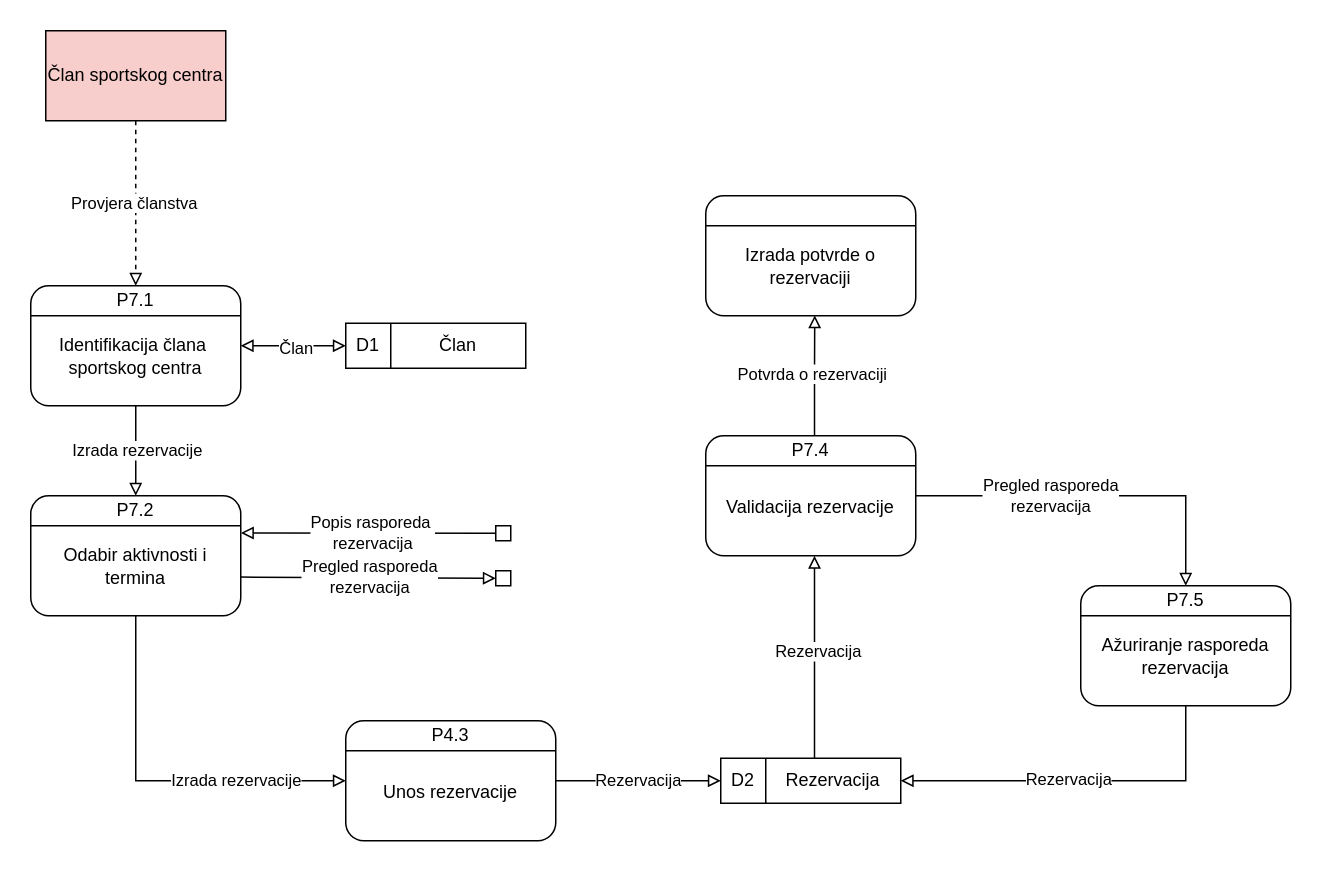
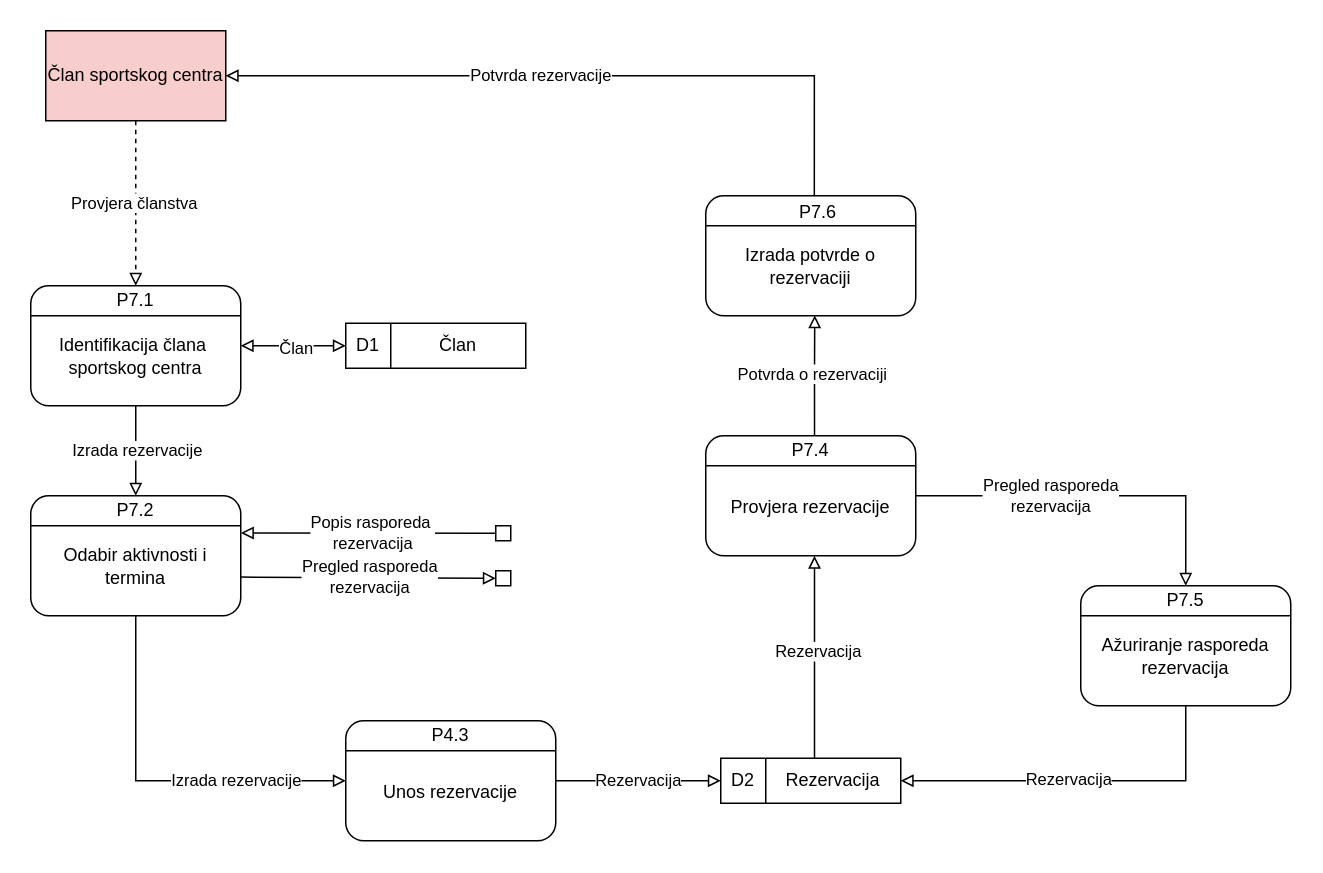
  <mxCell id="0" />
  <mxCell id="1" parent="0" />
  <mxCell id="2" value="&lt;div&gt;&lt;br&gt;&lt;/div&gt;Identifikacija člana&amp;nbsp;&lt;div&gt;sportskog centra&lt;/div&gt;" style="rounded=1;whiteSpace=wrap;html=1;" vertex="1" parent="1"><mxGeometry x="20" y="190" width="140" height="80" as="geometry" /></mxCell>
  <mxCell id="3" value="" style="endArrow=none;html=1;rounded=0;exitX=0;exitY=0.25;exitDx=0;exitDy=0;entryX=1;entryY=0.25;entryDx=0;entryDy=0;" edge="1" parent="1" source="2" target="2"><mxGeometry width="50" height="50" relative="1" as="geometry"><mxPoint x="370" y="520" as="sourcePoint" /><mxPoint x="420" y="470" as="targetPoint" /></mxGeometry></mxCell>
  <mxCell id="4" value="P7.1" style="text;html=1;align=center;verticalAlign=middle;whiteSpace=wrap;rounded=0;" vertex="1" parent="1"><mxGeometry x="60" y="190" width="60" height="20" as="geometry" /></mxCell>
  <mxCell id="5" value="Član sportskog centra" style="rounded=0;whiteSpace=wrap;html=1;fillColor=#f8cecc;" vertex="1" parent="1"><mxGeometry x="30" y="20" width="120" height="60" as="geometry" /></mxCell>
  <mxCell id="6" value="" style="rounded=0;whiteSpace=wrap;html=1;" vertex="1" parent="1"><mxGeometry x="230" y="215" width="120" height="30" as="geometry" /></mxCell>
  <mxCell id="7" value="" style="endArrow=none;html=1;rounded=0;entryX=0.25;entryY=0;entryDx=0;entryDy=0;exitX=0.25;exitY=1;exitDx=0;exitDy=0;" edge="1" parent="1" source="6" target="6"><mxGeometry width="50" height="50" relative="1" as="geometry"><mxPoint x="200" y="320" as="sourcePoint" /><mxPoint x="250" y="270" as="targetPoint" /></mxGeometry></mxCell>
  <mxCell id="8" value="Član" style="text;html=1;align=center;verticalAlign=middle;whiteSpace=wrap;rounded=0;" vertex="1" parent="1"><mxGeometry x="280" y="215" width="50" height="30" as="geometry" /></mxCell>
  <mxCell id="9" value="D1" style="text;html=1;align=center;verticalAlign=middle;whiteSpace=wrap;rounded=0;" vertex="1" parent="1"><mxGeometry x="230" y="215" width="30" height="30" as="geometry" /></mxCell>
  <mxCell id="10" value="" style="endArrow=block;html=1;rounded=0;exitX=1;exitY=0.5;exitDx=0;exitDy=0;entryX=0;entryY=0.5;entryDx=0;entryDy=0;endFill=0;startArrow=block;startFill=0;" edge="1" parent="1" source="2" target="9"><mxGeometry width="50" height="50" relative="1" as="geometry"><mxPoint x="300" y="320" as="sourcePoint" /><mxPoint x="350" y="270" as="targetPoint" /></mxGeometry></mxCell>
  <mxCell id="11" value="Član" style="edgeLabel;html=1;align=center;verticalAlign=middle;resizable=0;points=[];" vertex="1" connectable="0" parent="10"><mxGeometry x="-0.083" y="-1" relative="1" as="geometry"><mxPoint x="4" as="offset" /></mxGeometry></mxCell>
  <mxCell id="12" value="" style="endArrow=block;html=1;rounded=0;exitX=0.5;exitY=1;exitDx=0;exitDy=0;entryX=0.5;entryY=0;entryDx=0;entryDy=0;endFill=0;dashed=1;" edge="1" parent="1" source="5" target="4"><mxGeometry width="50" height="50" relative="1" as="geometry"><mxPoint x="300" y="320" as="sourcePoint" /><mxPoint x="350" y="270" as="targetPoint" /></mxGeometry></mxCell>
  <mxCell id="13" value="Provjera članstva" style="edgeLabel;html=1;align=center;verticalAlign=middle;resizable=0;points=[];" vertex="1" connectable="0" parent="12"><mxGeometry x="-0.026" y="-2" relative="1" as="geometry"><mxPoint as="offset" /></mxGeometry></mxCell>
  <mxCell id="14" value="&lt;div&gt;&lt;br&gt;&lt;/div&gt;Odabir aktivnosti i termina" style="rounded=1;whiteSpace=wrap;html=1;" vertex="1" parent="1"><mxGeometry x="20" y="330" width="140" height="80" as="geometry" /></mxCell>
  <mxCell id="15" value="" style="endArrow=none;html=1;rounded=0;exitX=0;exitY=0.25;exitDx=0;exitDy=0;entryX=1;entryY=0.25;entryDx=0;entryDy=0;" edge="1" parent="1" source="14" target="14"><mxGeometry width="50" height="50" relative="1" as="geometry"><mxPoint x="370" y="660" as="sourcePoint" /><mxPoint x="420" y="610" as="targetPoint" /></mxGeometry></mxCell>
  <mxCell id="16" value="P7.2" style="text;html=1;align=center;verticalAlign=middle;whiteSpace=wrap;rounded=0;" vertex="1" parent="1"><mxGeometry x="60" y="330" width="60" height="20" as="geometry" /></mxCell>
  <mxCell id="17" value="" style="endArrow=block;html=1;rounded=0;exitX=0.5;exitY=1;exitDx=0;exitDy=0;entryX=0.5;entryY=0;entryDx=0;entryDy=0;endFill=0;" edge="1" parent="1" source="2" target="16"><mxGeometry width="50" height="50" relative="1" as="geometry"><mxPoint x="290" y="350" as="sourcePoint" /><mxPoint x="340" y="300" as="targetPoint" /></mxGeometry></mxCell>
  <mxCell id="18" value="Izrada rezervacije" style="edgeLabel;html=1;align=center;verticalAlign=middle;resizable=0;points=[];" vertex="1" connectable="0" parent="17"><mxGeometry x="-0.05" y="4" relative="1" as="geometry"><mxPoint x="-4" as="offset" /></mxGeometry></mxCell>
  <mxCell id="19" value="" style="endArrow=block;html=1;rounded=0;entryX=1.001;entryY=0.31;entryDx=0;entryDy=0;endFill=0;entryPerimeter=0;exitX=0;exitY=0.5;exitDx=0;exitDy=0;" edge="1" parent="1" source="23" target="14"><mxGeometry width="50" height="50" relative="1" as="geometry"><mxPoint x="320" y="357" as="sourcePoint" /><mxPoint x="260" y="370" as="targetPoint" /></mxGeometry></mxCell>
  <mxCell id="20" value="Popis rasporeda&amp;nbsp;&lt;div&gt;rezervacija&lt;/div&gt;" style="edgeLabel;html=1;align=center;verticalAlign=middle;resizable=0;points=[];" vertex="1" connectable="0" parent="19"><mxGeometry x="0.172" relative="1" as="geometry"><mxPoint x="17" as="offset" /></mxGeometry></mxCell>
  <mxCell id="21" value="" style="endArrow=block;html=1;rounded=0;endFill=0;entryX=0;entryY=0.5;entryDx=0;entryDy=0;exitX=0.998;exitY=0.678;exitDx=0;exitDy=0;exitPerimeter=0;" edge="1" parent="1" source="14" target="24"><mxGeometry width="50" height="50" relative="1" as="geometry"><mxPoint x="160" y="385" as="sourcePoint" /><mxPoint x="310" y="390" as="targetPoint" /></mxGeometry></mxCell>
  <mxCell id="22" value="Pregled rasporeda&lt;div&gt;rezervacija&lt;/div&gt;" style="edgeLabel;html=1;align=center;verticalAlign=middle;resizable=0;points=[];" vertex="1" connectable="0" parent="21"><mxGeometry x="-0.196" y="1" relative="1" as="geometry"><mxPoint x="18" as="offset" /></mxGeometry></mxCell>
  <mxCell id="23" value="" style="whiteSpace=wrap;html=1;aspect=fixed;" vertex="1" parent="1"><mxGeometry x="330" y="350" width="10" height="10" as="geometry" /></mxCell>
  <mxCell id="24" value="" style="whiteSpace=wrap;html=1;aspect=fixed;" vertex="1" parent="1"><mxGeometry x="330" y="380" width="10" height="10" as="geometry" /></mxCell>
  <mxCell id="25" value="" style="endArrow=block;html=1;rounded=0;exitX=0.5;exitY=1;exitDx=0;exitDy=0;endFill=0;entryX=0;entryY=0.5;entryDx=0;entryDy=0;" edge="1" parent="1" source="14" target="33"><mxGeometry width="50" height="50" relative="1" as="geometry"><mxPoint x="360" y="330" as="sourcePoint" /><mxPoint x="250" y="520" as="targetPoint" /><Array as="points"><mxPoint x="90" y="520" /></Array></mxGeometry></mxCell>
  <mxCell id="26" value="Izrada rezervacije" style="edgeLabel;html=1;align=center;verticalAlign=middle;resizable=0;points=[];" vertex="1" connectable="0" parent="25"><mxGeometry x="0.063" y="2" relative="1" as="geometry"><mxPoint x="43" y="1" as="offset" /></mxGeometry></mxCell>
  <mxCell id="27" value="&lt;div&gt;&lt;br&gt;&lt;/div&gt;Ažuriranje rasporeda rezervacija&lt;div&gt;&lt;/div&gt;" style="rounded=1;whiteSpace=wrap;html=1;" vertex="1" parent="1"><mxGeometry x="720" y="390" width="140" height="80" as="geometry" /></mxCell>
  <mxCell id="28" value="" style="endArrow=none;html=1;rounded=0;exitX=0;exitY=0.25;exitDx=0;exitDy=0;entryX=1;entryY=0.25;entryDx=0;entryDy=0;" edge="1" parent="1" source="27" target="27"><mxGeometry width="50" height="50" relative="1" as="geometry"><mxPoint x="1070" y="720" as="sourcePoint" /><mxPoint x="1120" y="670" as="targetPoint" /></mxGeometry></mxCell>
  <mxCell id="29" value="P7.5" style="text;html=1;align=center;verticalAlign=middle;whiteSpace=wrap;rounded=0;" vertex="1" parent="1"><mxGeometry x="760" y="390" width="60" height="20" as="geometry" /></mxCell>
  <mxCell id="30" value="&lt;div&gt;&lt;br&gt;&lt;/div&gt;Izrada potvrde o rezervaciji&lt;div&gt;&lt;/div&gt;" style="rounded=1;whiteSpace=wrap;html=1;" vertex="1" parent="1"><mxGeometry x="470" y="130" width="140" height="80" as="geometry" /></mxCell>
  <mxCell id="31" value="" style="endArrow=none;html=1;rounded=0;exitX=0;exitY=0.25;exitDx=0;exitDy=0;entryX=1;entryY=0.25;entryDx=0;entryDy=0;" edge="1" parent="1" source="30" target="30"><mxGeometry width="50" height="50" relative="1" as="geometry"><mxPoint x="815" y="460" as="sourcePoint" /><mxPoint x="865" y="410" as="targetPoint" /></mxGeometry></mxCell>
+ <mxCell id="32" value="P7.6" style="text;html=1;align=center;verticalAlign=middle;whiteSpace=wrap;rounded=0;" vertex="1" parent="1"><mxGeometry x="515" y="131" width="60" height="20" as="geometry" /></mxCell>
  <mxCell id="33" value="&lt;div&gt;&lt;br&gt;&lt;/div&gt;Unos rezervacije&lt;div&gt;&lt;/div&gt;" style="rounded=1;whiteSpace=wrap;html=1;" vertex="1" parent="1"><mxGeometry x="230" y="480" width="140" height="80" as="geometry" /></mxCell>
  <mxCell id="34" value="" style="endArrow=none;html=1;rounded=0;exitX=0;exitY=0.25;exitDx=0;exitDy=0;entryX=1;entryY=0.25;entryDx=0;entryDy=0;" edge="1" parent="1" source="33" target="33"><mxGeometry width="50" height="50" relative="1" as="geometry"><mxPoint x="580" y="810" as="sourcePoint" /><mxPoint x="630" y="760" as="targetPoint" /></mxGeometry></mxCell>
  <mxCell id="35" value="P4.3" style="text;html=1;align=center;verticalAlign=middle;whiteSpace=wrap;rounded=0;" vertex="1" parent="1"><mxGeometry x="270" y="480" width="60" height="20" as="geometry" /></mxCell>
- <mxCell id="36" value="&lt;div&gt;&lt;br&gt;&lt;/div&gt;Validacija rezervacije&lt;div&gt;&lt;/div&gt;" style="rounded=1;whiteSpace=wrap;html=1;" vertex="1" parent="1"><mxGeometry x="470" y="290" width="140" height="80" as="geometry" /></mxCell>
+ <mxCell id="36" value="&lt;div&gt;&lt;br&gt;&lt;/div&gt;Provjera rezervacije&lt;div&gt;&lt;/div&gt;" style="rounded=1;whiteSpace=wrap;html=1;" vertex="1" parent="1"><mxGeometry x="470" y="290" width="140" height="80" as="geometry" /></mxCell>
  <mxCell id="37" value="" style="endArrow=none;html=1;rounded=0;exitX=0;exitY=0.25;exitDx=0;exitDy=0;entryX=1;entryY=0.25;entryDx=0;entryDy=0;" edge="1" parent="1" source="36" target="36"><mxGeometry width="50" height="50" relative="1" as="geometry"><mxPoint x="820" y="620" as="sourcePoint" /><mxPoint x="870" y="570" as="targetPoint" /></mxGeometry></mxCell>
  <mxCell id="38" value="P7.4" style="text;html=1;align=center;verticalAlign=middle;whiteSpace=wrap;rounded=0;" vertex="1" parent="1"><mxGeometry x="510" y="290" width="60" height="20" as="geometry" /></mxCell>
  <mxCell id="39" value="" style="rounded=0;whiteSpace=wrap;html=1;" vertex="1" parent="1"><mxGeometry x="480" y="505" width="120" height="30" as="geometry" /></mxCell>
  <mxCell id="40" value="" style="endArrow=none;html=1;rounded=0;entryX=0.25;entryY=0;entryDx=0;entryDy=0;exitX=0.25;exitY=1;exitDx=0;exitDy=0;" edge="1" parent="1" source="39" target="39"><mxGeometry width="50" height="50" relative="1" as="geometry"><mxPoint x="450" y="610" as="sourcePoint" /><mxPoint x="500" y="560" as="targetPoint" /></mxGeometry></mxCell>
  <mxCell id="41" style="edgeStyle=orthogonalEdgeStyle;rounded=0;orthogonalLoop=1;jettySize=auto;html=1;exitX=0.25;exitY=0;exitDx=0;exitDy=0;endArrow=block;endFill=0;entryX=0.518;entryY=1.001;entryDx=0;entryDy=0;entryPerimeter=0;" edge="1" parent="1" source="43" target="36"><mxGeometry relative="1" as="geometry"><mxPoint x="542" y="410" as="targetPoint" /></mxGeometry></mxCell>
  <mxCell id="42" value="Rezervacija" style="edgeLabel;html=1;align=center;verticalAlign=middle;resizable=0;points=[];" vertex="1" connectable="0" parent="41"><mxGeometry x="0.074" y="-2" relative="1" as="geometry"><mxPoint as="offset" /></mxGeometry></mxCell>
  <mxCell id="43" value="Rezervacija" style="text;html=1;align=center;verticalAlign=middle;whiteSpace=wrap;rounded=0;" vertex="1" parent="1"><mxGeometry x="530" y="505" width="50" height="30" as="geometry" /></mxCell>
  <mxCell id="44" value="D2" style="text;html=1;align=center;verticalAlign=middle;whiteSpace=wrap;rounded=0;" vertex="1" parent="1"><mxGeometry x="480" y="505" width="30" height="30" as="geometry" /></mxCell>
  <mxCell id="45" value="" style="endArrow=block;html=1;rounded=0;exitX=1;exitY=0.5;exitDx=0;exitDy=0;endFill=0;entryX=0;entryY=0.5;entryDx=0;entryDy=0;" edge="1" parent="1" source="33" target="44"><mxGeometry width="50" height="50" relative="1" as="geometry"><mxPoint x="100" y="420" as="sourcePoint" /><mxPoint x="420" y="520" as="targetPoint" /><Array as="points" /></mxGeometry></mxCell>
  <mxCell id="46" value="Rezervacija" style="edgeLabel;html=1;align=center;verticalAlign=middle;resizable=0;points=[];" vertex="1" connectable="0" parent="45"><mxGeometry x="-0.026" y="-4" relative="1" as="geometry"><mxPoint y="-5" as="offset" /></mxGeometry></mxCell>
+ <mxCell id="47" style="edgeStyle=orthogonalEdgeStyle;rounded=0;orthogonalLoop=1;jettySize=auto;html=1;exitX=0.517;exitY=0.004;exitDx=0;exitDy=0;endArrow=block;endFill=0;entryX=1;entryY=0.5;entryDx=0;entryDy=0;exitPerimeter=0;" edge="1" parent="1" source="30" target="5"><mxGeometry relative="1" as="geometry"><mxPoint x="553" y="515" as="sourcePoint" /><mxPoint x="370" y="60" as="targetPoint" /></mxGeometry></mxCell>
+ <mxCell id="48" value="Potvrda rezervacije" style="edgeLabel;html=1;align=center;verticalAlign=middle;resizable=0;points=[];" vertex="1" connectable="0" parent="47"><mxGeometry x="0.183" y="-1" relative="1" as="geometry"><mxPoint x="17" as="offset" /></mxGeometry></mxCell>
  <mxCell id="49" style="edgeStyle=orthogonalEdgeStyle;rounded=0;orthogonalLoop=1;jettySize=auto;html=1;exitX=0.542;exitY=0.002;exitDx=0;exitDy=0;endArrow=block;endFill=0;entryX=0.519;entryY=0.997;entryDx=0;entryDy=0;exitPerimeter=0;entryPerimeter=0;" edge="1" parent="1" source="38" target="30"><mxGeometry relative="1" as="geometry"><mxPoint x="553" y="515" as="sourcePoint" /><mxPoint x="553" y="380" as="targetPoint" /></mxGeometry></mxCell>
  <mxCell id="50" value="Potvrda o rezervaciji" style="edgeLabel;html=1;align=center;verticalAlign=middle;resizable=0;points=[];" vertex="1" connectable="0" parent="49"><mxGeometry x="0.043" y="2" relative="1" as="geometry"><mxPoint as="offset" /></mxGeometry></mxCell>
  <mxCell id="51" value="" style="endArrow=block;html=1;rounded=0;endFill=0;exitX=1;exitY=0.5;exitDx=0;exitDy=0;entryX=0.5;entryY=0;entryDx=0;entryDy=0;" edge="1" parent="1" target="29" source="36"><mxGeometry width="50" height="50" relative="1" as="geometry"><mxPoint x="620" y="339" as="sourcePoint" /><mxPoint x="790" y="330" as="targetPoint" /><Array as="points"><mxPoint x="790" y="330" /></Array></mxGeometry></mxCell>
  <mxCell id="52" value="Pregled rasporeda&lt;div&gt;rezervacija&lt;/div&gt;" style="edgeLabel;html=1;align=center;verticalAlign=middle;resizable=0;points=[];" vertex="1" connectable="0" parent="51"><mxGeometry x="-0.196" y="1" relative="1" as="geometry"><mxPoint x="-7" as="offset" /></mxGeometry></mxCell>
  <mxCell id="53" style="edgeStyle=orthogonalEdgeStyle;rounded=0;orthogonalLoop=1;jettySize=auto;html=1;endArrow=block;endFill=0;entryX=1;entryY=0.5;entryDx=0;entryDy=0;exitX=0.5;exitY=1;exitDx=0;exitDy=0;" edge="1" parent="1" source="27" target="39"><mxGeometry relative="1" as="geometry"><mxPoint x="780" y="500" as="sourcePoint" /><mxPoint x="553" y="380" as="targetPoint" /></mxGeometry></mxCell>
  <mxCell id="54" value="Rezervacija" style="edgeLabel;html=1;align=center;verticalAlign=middle;resizable=0;points=[];" vertex="1" connectable="0" parent="53"><mxGeometry x="0.074" y="-2" relative="1" as="geometry"><mxPoint as="offset" /></mxGeometry></mxCell>
